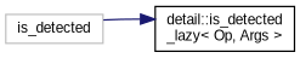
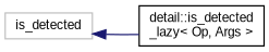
  digraph {
    rankdir=LR
    fontname="Liberation Sans"
    node [fillcolor=white fontname="Liberation Sans" fontsize=10 shape=record style=filled]
    n1 [color=grey75 height=0.2 label=is_detected width=0.4]
    n2 [color=black height=0.2 label="detail::is_detected\l_lazy\< Op, Args \>" width=0.4]
-   n2 -> n1 [color=midnightblue dir=back fontname="Liberation Sans" fontsize=10 labelfontname=Helvetica labelfontsize=10 style=solid]
+   n1 -> n2 [color=midnightblue dir=back fontname="Liberation Sans" fontsize=10 labelfontname=Helvetica labelfontsize=10 style=solid]
  }
